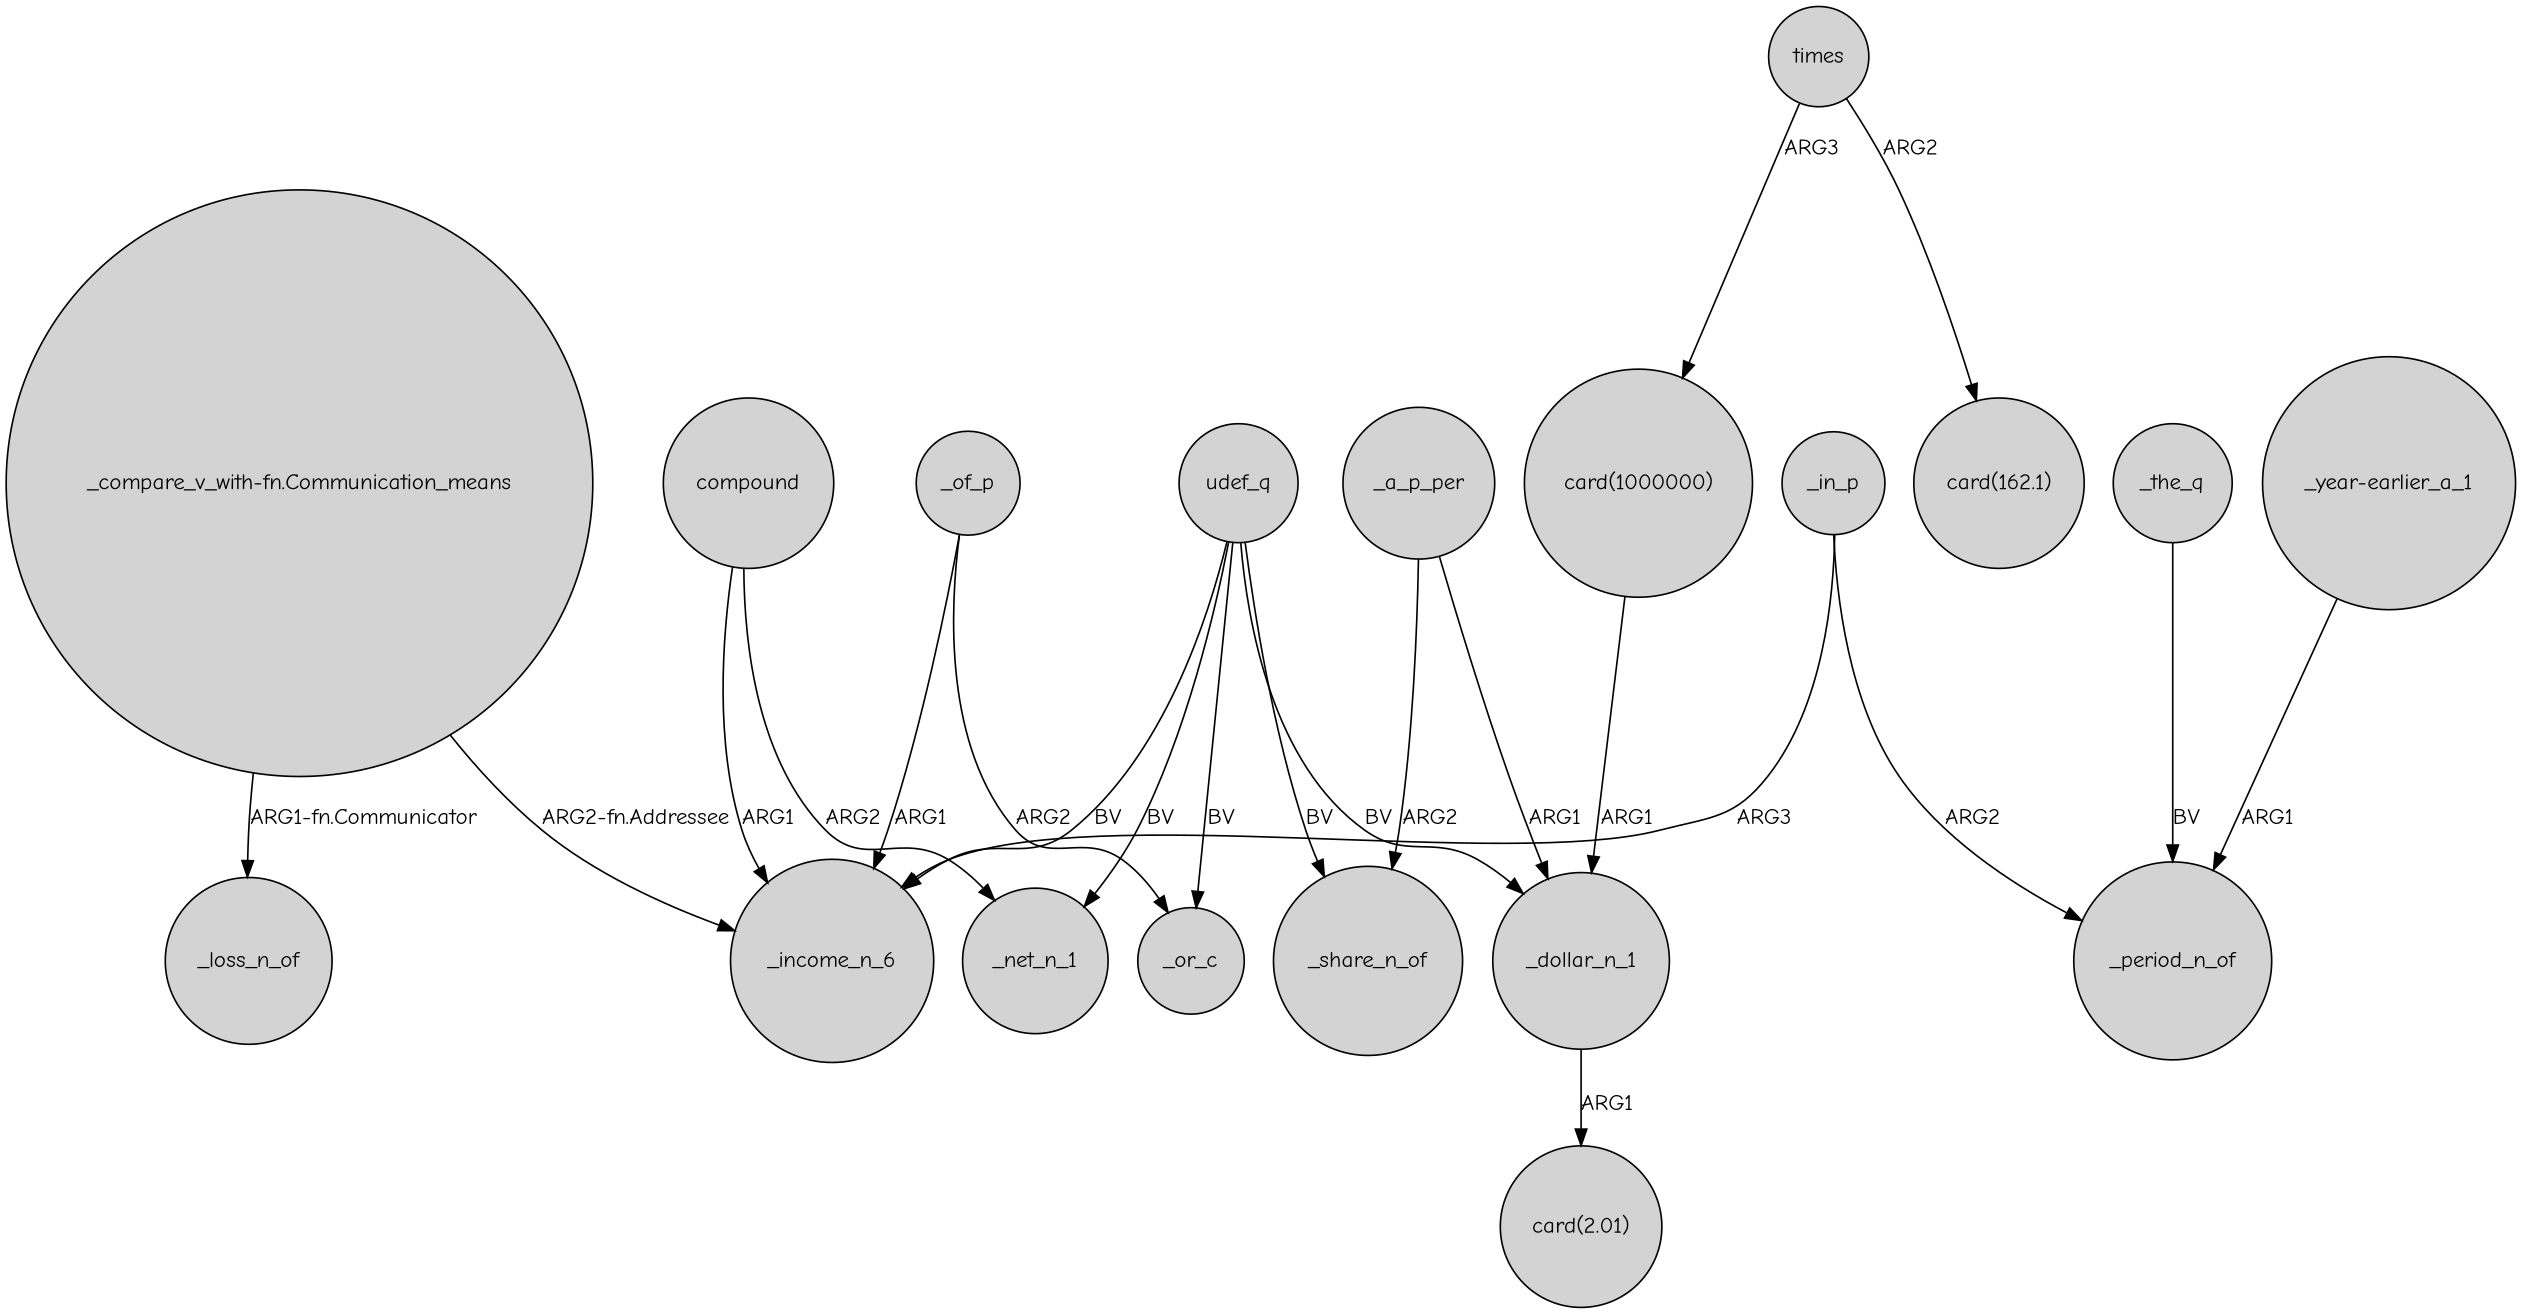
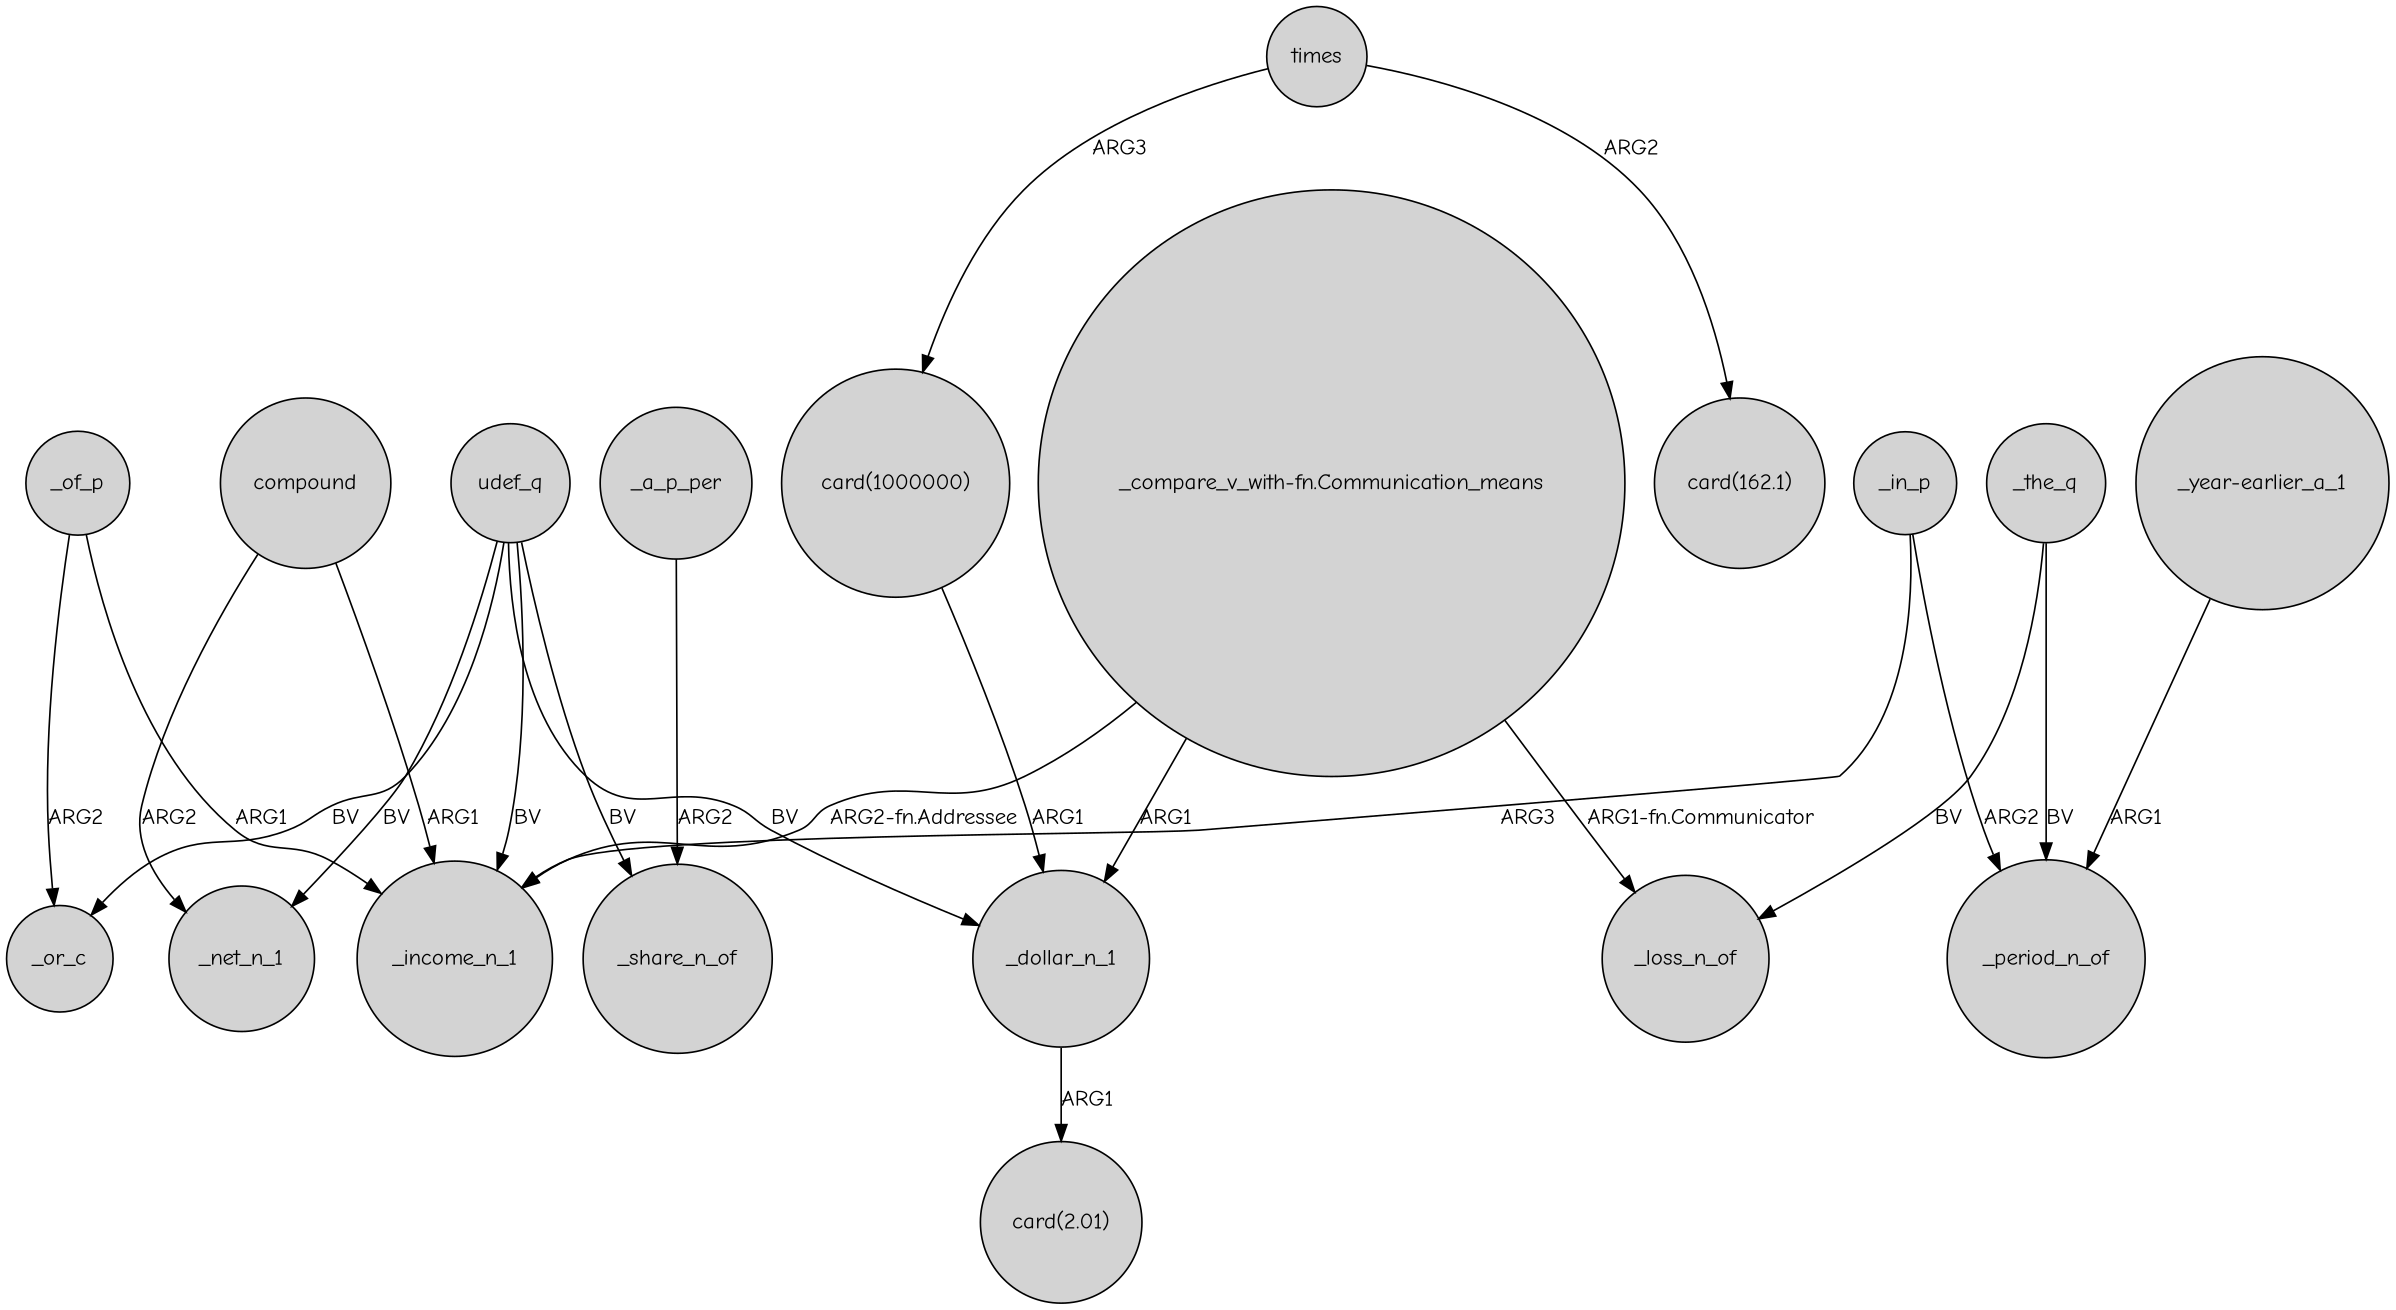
  digraph {
    fontname="Comic Neue"
    node [fontname="Comic Neue" shape=circle style=filled]
    edge [fontname="Comic Neue"]
    _in_p
-   _income_n_1 [label=_income_n_6]
+   _income_n_1
    _period_n_of
    compound
    _net_n_1
    _dollar_n_1
    "card(2.01)"
    udef_q
    _or_c
    _share_n_of
    _the_q
    _loss_n_of
    "_year-earlier_a_1"
    times
    "card(1000000)"
    "card(162.1)"
    _of_p
    _a_p_per
    "_compare_v_with-fn.Communication_means"
    _in_p -> _income_n_1 [label=ARG3]
    _in_p -> _period_n_of [label=ARG2]
    compound -> _income_n_1 [label=ARG1]
    compound -> _net_n_1 [label=ARG2]
    _dollar_n_1 -> "card(2.01)" [label=ARG1]
    udef_q -> _income_n_1 [label=BV]
    udef_q -> _net_n_1 [label=BV]
    udef_q -> _dollar_n_1 [label=BV]
    udef_q -> _or_c [label=BV]
    udef_q -> _share_n_of [label=BV]
    _the_q -> _period_n_of [label=BV]
+   _the_q -> _loss_n_of [label=BV]
    "_year-earlier_a_1" -> _period_n_of [label=ARG1]
    times -> "card(1000000)" [label=ARG3]
    times -> "card(162.1)" [label=ARG2]
    "card(1000000)" -> _dollar_n_1 [label=ARG1]
    _of_p -> _income_n_1 [label=ARG1]
    _of_p -> _or_c [label=ARG2]
-   _a_p_per -> _dollar_n_1 [label=ARG1]
+   "_compare_v_with-fn.Communication_means" -> _dollar_n_1 [label=ARG1]
    _a_p_per -> _share_n_of [label=ARG2]
    "_compare_v_with-fn.Communication_means" -> _income_n_1 [label="ARG2-fn.Addressee"]
    "_compare_v_with-fn.Communication_means" -> _loss_n_of [label="ARG1-fn.Communicator"]
  }
